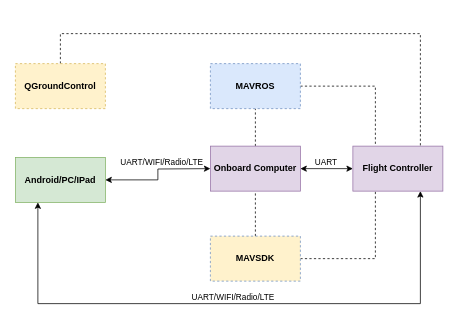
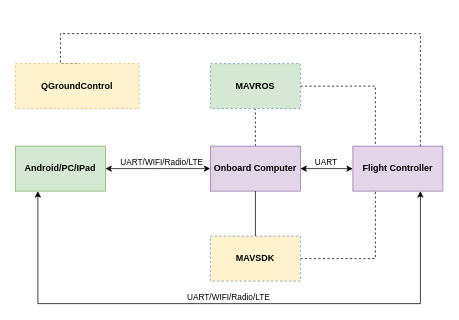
  <mxCell id="0" />
  <mxCell id="1" parent="0" />
  <mxCell id="2" value="Flight Controller" style="rounded=0;whiteSpace=wrap;html=1;fillColor=#e1d5e7;strokeColor=#9673a6;fontStyle=1" vertex="1" parent="1"><mxGeometry x="470" y="194" width="120" height="60" as="geometry" /></mxCell>
  <mxCell id="3" style="edgeStyle=orthogonalEdgeStyle;rounded=0;orthogonalLoop=1;jettySize=auto;html=1;exitX=1;exitY=0.5;exitDx=0;exitDy=0;entryX=0;entryY=0.5;entryDx=0;entryDy=0;startArrow=classic;startFill=1;" edge="1" parent="1" source="6" target="2"><mxGeometry relative="1" as="geometry" /></mxCell>
  <mxCell id="4" value="UART" style="edgeLabel;html=1;align=center;verticalAlign=middle;resizable=0;points=[];" vertex="1" connectable="0" parent="3"><mxGeometry x="0.325" y="3" relative="1" as="geometry"><mxPoint x="-13" y="-7" as="offset" /></mxGeometry></mxCell>
  <mxCell id="5" style="edgeStyle=orthogonalEdgeStyle;rounded=0;orthogonalLoop=1;jettySize=auto;html=1;exitX=0.5;exitY=0;exitDx=0;exitDy=0;entryX=0.5;entryY=1;entryDx=0;entryDy=0;dashed=1;startArrow=none;startFill=0;endArrow=none;endFill=0;" edge="1" parent="1" source="6" target="10"><mxGeometry relative="1" as="geometry" /></mxCell>
  <mxCell id="6" value="Onboard Computer" style="rounded=0;whiteSpace=wrap;html=1;fillColor=#e1d5e7;strokeColor=#9673a6;fontStyle=1" vertex="1" parent="1"><mxGeometry x="280" y="194" width="120" height="60" as="geometry" /></mxCell>
- <mxCell id="7" style="edgeStyle=orthogonalEdgeStyle;rounded=0;orthogonalLoop=1;jettySize=auto;html=1;entryX=0.5;entryY=1;entryDx=0;entryDy=0;dashed=1;startArrow=none;startFill=0;endArrow=none;endFill=0;exitX=0.5;exitY=0;exitDx=0;exitDy=0;" edge="1" parent="1" source="17" target="6"><mxGeometry relative="1" as="geometry"><mxPoint x="470" y="304" as="sourcePoint" /></mxGeometry></mxCell>
+ <mxCell id="7" style="edgeStyle=orthogonalEdgeStyle;rounded=0;orthogonalLoop=1;jettySize=auto;html=1;entryX=0.5;entryY=1;entryDx=0;entryDy=0;dashed=0;startArrow=none;startFill=0;endArrow=none;endFill=0;exitX=0.5;exitY=0;exitDx=0;exitDy=0;" edge="1" parent="1" source="17" target="6"><mxGeometry relative="1" as="geometry"><mxPoint x="470" y="304" as="sourcePoint" /></mxGeometry></mxCell>
  <mxCell id="8" style="edgeStyle=orthogonalEdgeStyle;rounded=0;orthogonalLoop=1;jettySize=auto;html=1;entryX=0.25;entryY=1;entryDx=0;entryDy=0;dashed=1;startArrow=none;startFill=0;endArrow=none;endFill=0;" edge="1" parent="1" source="17" target="2"><mxGeometry relative="1" as="geometry"><mxPoint x="400" y="334" as="sourcePoint" /></mxGeometry></mxCell>
  <mxCell id="9" style="edgeStyle=orthogonalEdgeStyle;rounded=0;orthogonalLoop=1;jettySize=auto;html=1;exitX=1;exitY=0.5;exitDx=0;exitDy=0;entryX=0.25;entryY=0;entryDx=0;entryDy=0;dashed=1;startArrow=none;startFill=0;endArrow=none;endFill=0;" edge="1" parent="1" source="10" target="2"><mxGeometry relative="1" as="geometry" /></mxCell>
- <mxCell id="10" value="MAVROS" style="rounded=0;whiteSpace=wrap;html=1;fillColor=#dae8fc;strokeColor=#6c8ebf;fontStyle=1;dashed=1;" vertex="1" parent="1"><mxGeometry x="280" y="84" width="120" height="60" as="geometry" /></mxCell>
+ <mxCell id="10" value="MAVROS" style="rounded=0;whiteSpace=wrap;html=1;fillColor=#d5e8d4;strokeColor=#6c8ebf;fontStyle=1;dashed=1;" vertex="1" parent="1"><mxGeometry x="280" y="84" width="120" height="60" as="geometry" /></mxCell>
  <mxCell id="11" style="edgeStyle=orthogonalEdgeStyle;rounded=0;orthogonalLoop=1;jettySize=auto;html=1;entryX=0.75;entryY=0;entryDx=0;entryDy=0;dashed=1;startArrow=none;startFill=0;endArrow=none;endFill=0;exitX=0.5;exitY=0;exitDx=0;exitDy=0;" edge="1" parent="1" source="12" target="2"><mxGeometry relative="1" as="geometry"><mxPoint x="100" y="84" as="sourcePoint" /><Array as="points"><mxPoint x="80" y="44" /><mxPoint x="560" y="44" /></Array></mxGeometry></mxCell>
- <mxCell id="12" value="QGroundControl" style="rounded=0;whiteSpace=wrap;html=1;fillColor=#fff2cc;strokeColor=#d6b656;fontStyle=1;dashed=1;" vertex="1" parent="1"><mxGeometry x="20" y="84" width="120" height="60" as="geometry" /></mxCell>
+ <mxCell id="12" value="QGroundControl" style="rounded=0;whiteSpace=wrap;html=1;fillColor=#fff2cc;strokeColor=#d6b656;fontStyle=1;dashed=1;" vertex="1" parent="1"><mxGeometry x="20" y="84" width="165" height="60" as="geometry" /></mxCell>
  <mxCell id="13" style="edgeStyle=orthogonalEdgeStyle;rounded=0;orthogonalLoop=1;jettySize=auto;html=1;exitX=0.25;exitY=1;exitDx=0;exitDy=0;entryX=0.75;entryY=1;entryDx=0;entryDy=0;startArrow=classic;startFill=1;endArrow=classic;endFill=1;" edge="1" parent="1" source="15" target="2"><mxGeometry relative="1" as="geometry"><Array as="points"><mxPoint x="50" y="404" /><mxPoint x="560" y="404" /></Array></mxGeometry></mxCell>
  <mxCell id="14" value="UART/WIFI/Radio/LTE" style="edgeLabel;html=1;align=center;verticalAlign=middle;resizable=0;points=[];" vertex="1" connectable="0" parent="13"><mxGeometry x="0.167" y="3" relative="1" as="geometry"><mxPoint x="-70" y="-7" as="offset" /></mxGeometry></mxCell>
- <mxCell id="15" value="Android/PC/IPad" style="rounded=0;whiteSpace=wrap;html=1;fillColor=#d5e8d4;strokeColor=#82b366;fontStyle=1" vertex="1" parent="1"><mxGeometry x="20" y="209" width="120" height="60" as="geometry" /></mxCell>
+ <mxCell id="15" value="Android/PC/IPad" style="rounded=0;whiteSpace=wrap;html=1;fillColor=#d5e8d4;strokeColor=#82b366;fontStyle=1" vertex="1" parent="1"><mxGeometry x="20" y="194" width="120" height="60" as="geometry" /></mxCell>
  <mxCell id="16" style="edgeStyle=orthogonalEdgeStyle;rounded=0;orthogonalLoop=1;jettySize=auto;html=1;exitX=1;exitY=0.5;exitDx=0;exitDy=0;startArrow=classic;startFill=1;" edge="1" parent="1" source="15"><mxGeometry relative="1" as="geometry"><mxPoint x="410" y="234" as="sourcePoint" /><mxPoint x="280" y="224" as="targetPoint" /></mxGeometry></mxCell>
  <mxCell id="17" value="MAVSDK" style="rounded=0;whiteSpace=wrap;html=1;fillColor=#fff2cc;strokeColor=#6c8ebf;fontStyle=1;dashed=1;" vertex="1" parent="1"><mxGeometry x="280" y="314" width="120" height="60" as="geometry" /></mxCell>
  <mxCell id="18" value="UART/WIFI/Radio/LTE" style="edgeLabel;html=1;align=center;verticalAlign=middle;resizable=0;points=[];" vertex="1" connectable="0" parent="1"><mxGeometry x="214" y="214" as="geometry" /></mxCell>
  <mxCell id="19" value="" style="shape=image;verticalLabelPosition=bottom;labelBackgroundColor=#ffffff;verticalAlign=top;aspect=fixed;imageAspect=0;image=https://mavlink.io/assets/site/logo_mavlink_small.png;" vertex="1" parent="1"><mxGeometry x="420" y="20" width="74" height="17.76" as="geometry" /></mxCell>
  <mxCell id="20" value="" style="shape=image;verticalLabelPosition=bottom;labelBackgroundColor=#ffffff;verticalAlign=top;aspect=fixed;imageAspect=0;image=https://mavlink.io/assets/site/logo_mavlink_small.png;" vertex="1" parent="1"><mxGeometry x="420" y="92" width="74" height="17.76" as="geometry" /></mxCell>
  <mxCell id="21" value="" style="shape=image;verticalLabelPosition=bottom;labelBackgroundColor=#ffffff;verticalAlign=top;aspect=fixed;imageAspect=0;image=https://mavlink.io/assets/site/logo_mavlink_small.png;" vertex="1" parent="1"><mxGeometry x="420" y="314" width="74" height="17.76" as="geometry" /></mxCell>
  <mxCell id="22" value="" style="shape=image;html=1;verticalAlign=top;verticalLabelPosition=bottom;labelBackgroundColor=#ffffff;imageAspect=0;aspect=fixed;image=https://cdn4.iconfinder.com/data/icons/logos-and-brands/512/267_Python_logo-128.png;dashed=1;" vertex="1" parent="1"><mxGeometry x="290" y="324" width="18" height="18" as="geometry" /></mxCell>
  <mxCell id="23" value="" style="shape=image;html=1;verticalAlign=top;verticalLabelPosition=bottom;labelBackgroundColor=#ffffff;imageAspect=0;aspect=fixed;image=https://cdn2.iconfinder.com/data/icons/strongicon-vol-24-free/24/filetype-16-128.png;dashed=1;" vertex="1" parent="1"><mxGeometry x="290" y="344" width="18" height="18" as="geometry" /></mxCell>
  <mxCell id="24" value="" style="shape=image;html=1;verticalAlign=top;verticalLabelPosition=bottom;labelBackgroundColor=#ffffff;imageAspect=0;aspect=fixed;image=https://cdn2.iconfinder.com/data/icons/strongicon-vol-24-free/24/filetype-16-128.png;dashed=1;" vertex="1" parent="1"><mxGeometry x="290" y="105" width="18" height="18" as="geometry" /></mxCell>
  <mxCell id="25" value="" style="shape=image;html=1;verticalAlign=top;verticalLabelPosition=bottom;labelBackgroundColor=#ffffff;imageAspect=0;aspect=fixed;image=https://cdn4.iconfinder.com/data/icons/logos-and-brands/512/181_Java_logo_logos-128.png;dashed=1;" vertex="1" parent="1"><mxGeometry x="370" y="322" width="20" height="20" as="geometry" /></mxCell>
  <mxCell id="26" value="" style="shape=image;html=1;verticalAlign=top;verticalLabelPosition=bottom;labelBackgroundColor=#ffffff;imageAspect=0;aspect=fixed;image=https://cdn0.iconfinder.com/data/icons/brands-outlined-3/232/swift-social-network-brand-logo-128.png;dashed=1;" vertex="1" parent="1"><mxGeometry x="370" y="344" width="18" height="18" as="geometry" /></mxCell>
